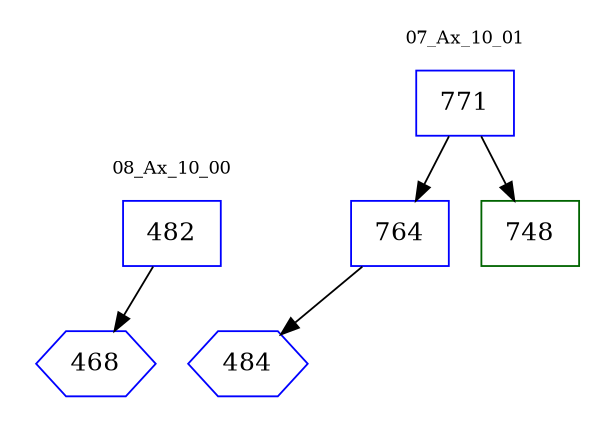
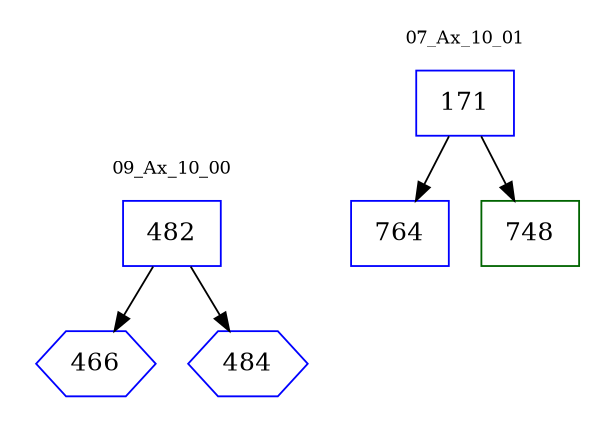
  digraph {
    node [color=blue shape=box]
    edge [color=black]
    n1 [label=482]
-   n2 [label=468 shape=hexagon]
+   n2 [label=466 shape=hexagon]
    n3 [label=484 shape=hexagon]
-   n4 [label=771]
+   n4 [label=171]
    n5 [label=764]
    n6 [color=darkgreen label=748]
    subgraph cluster_1 {
      color=white
      fontsize=10
-     label="08_Ax_10_00"
+     label="09_Ax_10_00"
      n1
      n2
      n3
    }
    subgraph cluster_2 {
      color=white
      fontsize=10
      label="07_Ax_10_01"
      n4
      n5
      n6
    }
    n1 -> n2
-   n5 -> n3
+   n1 -> n3
    n4 -> n5
    n4 -> n6
  }
